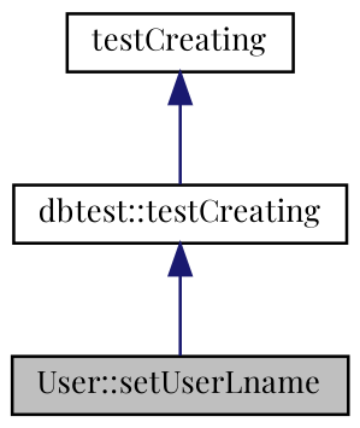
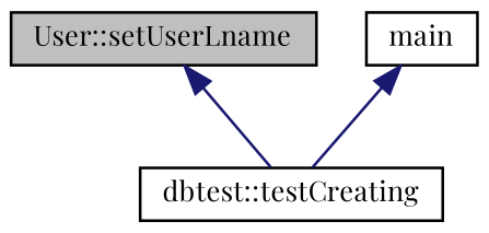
  digraph {
    fontname="Playfair Display"
    rankdir=TB
    node [color=black fillcolor=white fontname="Playfair Display" fontsize=10 shape=record style=filled]
    edge [color=midnightblue dir=back fontname="Playfair Display" fontsize=10 labelfontname=FreeSans labelfontsize=10 style=solid]
    n1 [fillcolor=grey75 fontcolor=black height=0.2 label="User::setUserLname" width=0.4]
    n2 [height=0.2 label="dbtest::testCreating" width=0.4]
-   n3 [height=0.2 label=testCreating width=0.4]
-   n2 -> n1
+   n3 [height=0.2 label=main width=0.4]
+   n1 -> n2
    n3 -> n2
  }
